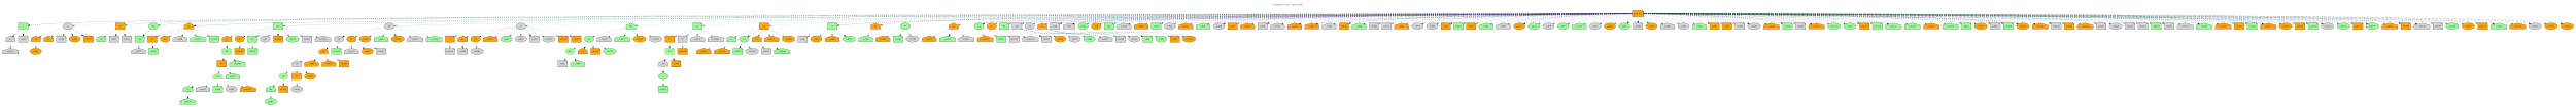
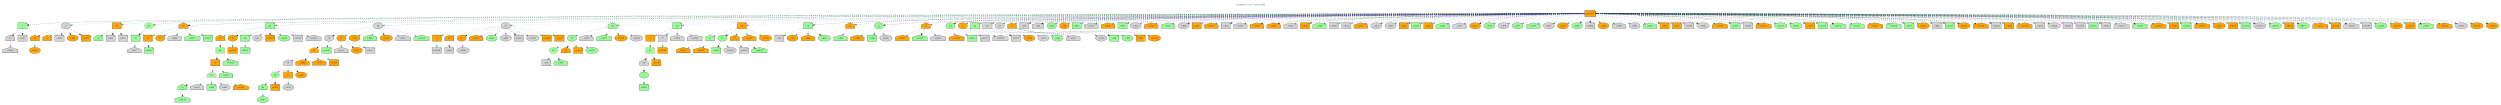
  digraph {
    fontname="Liberation Serif"
    label="Confidence score: -296.122785"
    labelloc=t
    node [fillcolor=orange fontname="Liberation Serif" shape=note style=filled]
    edge [color=black fontname="Liberation Serif" style=dotted]
    n1 [fillcolor=palegreen label=7]
    n2 [fillcolor=lightgrey label=23 shape=house]
    cell4 [fillcolor=lightgrey]
    cell198 [fillcolor=lightgrey shape=house]
    n5 [fillcolor=lightgrey label=4 shape=ellipse]
    n6 [label=38 shape=house]
    n7 [label=5 shape=house]
    cell63 [fillcolor=lightgrey]
    cell99 [shape=ellipse]
    cell174
    cell96 [shape=ellipse]
    n12 [label=50]
    n13 [fillcolor=palegreen label=36 shape=house]
    cell42 [fillcolor=lightgrey]
    cell132 [fillcolor=lightgrey]
-   n16 [fillcolor=palegreen label=41 shape=ellipse]
+   n16 [fillcolor=palegreen label=41 shape=ellipse color=indianred1]
    n17 [fillcolor=palegreen label=34]
    cell17 [fillcolor=lightgrey shape=house]
    n19 [label=25 shape=house]
    n20 [label=31]
    n21 [label=33 shape=ellipse]
    cell66 [fillcolor=lightgrey shape=house]
    cell117 [fillcolor=palegreen shape=house]
    cell118 [fillcolor=palegreen]
    cell16 [fillcolor=palegreen]
    n26 [color=indianred1 fillcolor=palegreen label=13 shape=house]
    n27 [fillcolor=palegreen label=15 shape=house]
    cell15 [fillcolor=lightgrey shape=house]
    cell52 [fillcolor=palegreen]
    cell68 [fillcolor=lightgrey shape=ellipse]
    cell161 [shape=house]
    cell120 [fillcolor=palegreen shape=house]
    n33 [label=16]
    cell37 [fillcolor=palegreen shape=house]
    n35 [color=indianred1 fillcolor=palegreen label=44]
    cell192 [fillcolor=palegreen shape=house]
    n37 [label=13 shape=house]
    n38 [fillcolor=palegreen label=44]
    n39 [label=30 shape=ellipse]
    n40 [fillcolor=palegreen label=28]
    cell2 [fillcolor=lightgrey shape=ellipse]
    cell109
    cell131 [fillcolor=palegreen shape=ellipse]
    cell133 [fillcolor=lightgrey]
    cell165 [fillcolor=lightgrey shape=house]
    cell169
    cell147 [fillcolor=palegreen]
    n48 [color=indianred1 fillcolor=palegreen label=18 shape=ellipse]
    n49 [fillcolor=palegreen label=46 shape=house]
    cell69
    cell61 [fillcolor=palegreen shape=ellipse]
    n52 [fillcolor=lightgrey label=39 shape=house]
    n53 [label=47]
    cell85 [shape=ellipse]
    cell31 [fillcolor=lightgrey shape=ellipse]
    n56 [color=indianred1 label=40 shape=house]
    cell49 [shape=house]
    cell73 [shape=house]
    cell104
    n60 [fillcolor=lightgrey label=18 shape=ellipse]
    cell195 [fillcolor=palegreen]
    n62 [fillcolor=lightgrey label=40 shape=ellipse]
    n63 [label=35 shape=ellipse]
    cell12 [shape=ellipse]
    cell81 [fillcolor=palegreen shape=house]
    cell106 [shape=ellipse]
    cell112 [fillcolor=lightgrey shape=house]
    cell154 [fillcolor=palegreen shape=house]
    cell11 [fillcolor=lightgrey shape=house]
    cell33 [shape=ellipse]
    cell122 [fillcolor=lightgrey]
    n72 [fillcolor=lightgrey label=17 shape=ellipse]
    n73 [label=9]
    n74 [label=45 shape=house]
    n75 [label=29 shape=ellipse]
    cell19 [shape=house]
    cell32 [fillcolor=palegreen shape=ellipse]
    cell46 [fillcolor=lightgrey shape=ellipse]
    cell53 [fillcolor=lightgrey]
    cell151 [fillcolor=lightgrey shape=ellipse]
    cell162
    cell190
    cell114 [fillcolor=lightgrey]
    cell60 [fillcolor=lightgrey]
    cell181 [fillcolor=lightgrey shape=ellipse]
    n86 [fillcolor=palegreen label=10 shape=ellipse]
    n87 [color=indianred1 fillcolor=palegreen label=49 shape=ellipse]
    n88 [label=26 shape=house]
    cell26
    cell179 [fillcolor=palegreen shape=ellipse]
    cell1 [fillcolor=lightgrey]
    cell80 [fillcolor=palegreen shape=house]
    n93 [fillcolor=palegreen label=49 shape=house]
    cell55 [fillcolor=lightgrey shape=house]
    cell137 [fillcolor=palegreen shape=house]
    cell146 [shape=ellipse]
    cell196 [fillcolor=lightgrey shape=ellipse]
    n98 [fillcolor=lightgrey label=20 shape=house]
    n99 [fillcolor=palegreen label=1 shape=ellipse]
    cell103 [fillcolor=palegreen]
    n101 [color=indianred1 fillcolor=palegreen label=21]
    cell56
    n103 [label=2]
    n104 [fillcolor=palegreen label=21]
    n105 [fillcolor=lightgrey label=37]
    cell94 [fillcolor=lightgrey shape=house]
    cell183 [fillcolor=lightgrey shape=house]
    cell149
    n109 [label=14]
    n110 [fillcolor=palegreen label=8 shape=house]
    n111 [fillcolor=palegreen label=43 shape=ellipse]
    n112 [label=27 shape=house]
    cell23 [shape=house]
    cell186 [shape=ellipse]
    cell35 [shape=house]
    cell142 [shape=house]
    cell45 [fillcolor=palegreen]
    cell102 [fillcolor=lightgrey shape=ellipse]
    cell74 [fillcolor=lightgrey]
    cell124 [fillcolor=palegreen shape=house]
    n121 [label=germline]
    n122 [fillcolor=palegreen label=12]
    n123 [label=22 shape=house]
    n124 [fillcolor=palegreen label=11 shape=ellipse]
    n125 [label=32 shape=house]
    n126 [fillcolor=palegreen label=24 shape=ellipse]
    n127 [label=3 shape=ellipse]
    n128 [fillcolor=palegreen label=42]
    n129 [fillcolor=lightgrey label=48]
    n130 [fillcolor=lightgrey label=19 shape=ellipse]
    n131 [label=6 shape=house]
    cell3 [fillcolor=lightgrey]
    cell7 [fillcolor=lightgrey shape=house]
    cell8 [fillcolor=palegreen shape=ellipse]
    cell9 [shape=ellipse]
    cell10 [fillcolor=palegreen]
    cell14 [fillcolor=lightgrey shape=house]
    cell18 [shape=house]
    cell21 [fillcolor=palegreen]
    cell22 [fillcolor=lightgrey shape=ellipse]
    cell24 [shape=house]
    cell27 [fillcolor=palegreen shape=house]
    cell28 [fillcolor=lightgrey shape=ellipse]
    cell29
    cell30 [shape=house]
    cell34 [fillcolor=lightgrey]
    cell36 [fillcolor=lightgrey shape=house]
    cell38 [shape=house]
    cell40 [shape=house]
    cell41 [fillcolor=lightgrey shape=house]
    cell47
    cell48 [fillcolor=palegreen shape=house]
    cell50 [fillcolor=lightgrey]
    cell51 [fillcolor=lightgrey]
    cell54 [shape=house]
    cell57 [fillcolor=lightgrey shape=ellipse]
    cell59 [fillcolor=lightgrey shape=ellipse]
    cell62
    cell64 [fillcolor=palegreen]
    cell65
    cell67 [fillcolor=palegreen shape=house]
    cell70 [fillcolor=lightgrey shape=house]
    cell71 [shape=ellipse]
    cell72 [fillcolor=palegreen shape=ellipse]
    cell76 [fillcolor=lightgrey shape=ellipse]
    cell77 [fillcolor=palegreen shape=ellipse]
    cell78 [fillcolor=palegreen shape=house]
    cell79 [fillcolor=lightgrey shape=ellipse]
    cell82 [shape=ellipse]
    cell83 [fillcolor=palegreen shape=ellipse]
    cell84 [fillcolor=lightgrey]
    cell87 [shape=ellipse]
    cell88 [fillcolor=lightgrey shape=house]
    cell91 [fillcolor=lightgrey shape=ellipse]
    cell92 [fillcolor=palegreen shape=house]
    cell93
    cell95
    cell98 [fillcolor=lightgrey]
    cell101 [fillcolor=lightgrey shape=ellipse]
    cell105 [shape=house]
    cell107 [fillcolor=palegreen]
    cell108 [fillcolor=lightgrey]
    cell111 [shape=house]
    cell113 [fillcolor=palegreen shape=ellipse]
    cell115 [fillcolor=palegreen shape=ellipse]
    cell116
    cell119 [fillcolor=palegreen]
    cell121 [fillcolor=palegreen shape=house]
    cell125 [fillcolor=palegreen shape=house]
    cell126 [shape=house]
    cell128 [fillcolor=palegreen shape=house]
    cell129 [fillcolor=palegreen]
    cell130 [shape=ellipse]
    n194 [fillcolor=lightgrey label=cell834]
    cell135 [fillcolor=palegreen]
    cell138 [shape=ellipse]
    cell139 [shape=house]
    cell140 [fillcolor=lightgrey]
    cell141
    cell144 [shape=house]
    cell145 [fillcolor=lightgrey]
    cell148 [fillcolor=lightgrey shape=ellipse]
    cell152 [fillcolor=lightgrey]
    cell153 [fillcolor=lightgrey]
    cell155 [fillcolor=palegreen]
    cell156 [fillcolor=lightgrey]
    cell157 [fillcolor=lightgrey shape=house]
    cell158 [fillcolor=palegreen shape=house]
    cell159 [shape=house]
    cell160
    cell164 [fillcolor=palegreen]
    cell166 [shape=house]
    cell167 [shape=ellipse]
    cell168
    cell172 [fillcolor=palegreen]
    cell173 [fillcolor=lightgrey shape=ellipse]
    cell175 [fillcolor=palegreen shape=ellipse]
    cell176
    cell177 [fillcolor=palegreen shape=ellipse]
    cell178 [shape=house]
    cell180
    cell182 [fillcolor=lightgrey shape=house]
    cell185 [fillcolor=lightgrey]
    cell188 [fillcolor=palegreen shape=ellipse]
    cell189 [shape=ellipse]
    cell191
    cell193 [fillcolor=palegreen shape=house]
    cell194 [shape=house]
    cell197 [fillcolor=lightgrey shape=ellipse]
    cell199 [shape=ellipse]
    cell200 [shape=ellipse]
    cell5 [fillcolor=lightgrey]
    cell13 [shape=ellipse]
    cell86 [shape=house]
    cell184 [fillcolor=palegreen shape=ellipse]
    cell20 [fillcolor=palegreen shape=house]
    cell89 [shape=house]
    cell100 [fillcolor=palegreen]
    cell143 [fillcolor=lightgrey shape=ellipse]
    cell25 [shape=house]
    cell127 [fillcolor=palegreen shape=house]
    cell187 [fillcolor=lightgrey shape=house]
    cell123 [shape=house]
    cell163 [fillcolor=palegreen]
    cell171 [fillcolor=lightgrey]
    cell110 [fillcolor=lightgrey shape=house]
    cell170 [fillcolor=lightgrey]
    cell58 [shape=ellipse]
    cell75 [fillcolor=lightgrey shape=ellipse]
    cell44 [fillcolor=palegreen shape=ellipse]
    cell97 [fillcolor=lightgrey shape=house]
-   cell150 [fillcolor=lightgrey]
    cell43 [fillcolor=lightgrey shape=ellipse]
    cell6 [fillcolor=palegreen]
    cell39 [fillcolor=palegreen shape=ellipse]
    cell90
    cell136 [shape=ellipse]
    n1 -> n2 [style=dashed]
    n1 -> cell4 [style=dashed]
    n2 -> cell198 [color=purple style=dashed]
    n5 -> n6
    n5 -> n7 [color=darkgreen]
    n5 -> cell63 [color=darkgreen]
    n5 -> cell99 [style=dashed]
    n5 -> cell174 [style=dashed]
    n6 -> cell96 [color=teal]
    n12 -> n13 [color=darkgreen style=dashed]
    n12 -> cell42
    n12 -> cell132
    n16 -> n17 [style=dashed]
    n17 -> cell17 [color=teal style=dashed]
    n19 -> n20 [color=teal style=dashed]
    n19 -> n21 [color=purple style=dashed]
    n19 -> cell66 [color=darkgreen]
    n19 -> cell117 [color=darkgreen style=dashed]
    n19 -> cell118 [color=darkgreen]
    n20 -> cell16
    n26 -> n27
    n26 -> cell15 [color=teal]
    n26 -> cell52 [color=purple style=dashed]
    n26 -> cell68 [color=purple style=dashed]
    n26 -> cell161 [color=darkgreen style=dashed]
    n27 -> cell120
    n33 -> n26 [color=purple style=dashed]
    n33 -> cell37 [color=teal style=dashed]
    n35 -> n33
    n35 -> cell192
    n37 -> n35
    n38 -> n37 [color=teal style=dashed]
    n38 -> n39
    n38 -> n40 [color=teal style=dashed]
    n38 -> cell2 [color=purple style=dashed]
    n38 -> cell109
    n38 -> cell131 [color=purple style=dashed]
    n38 -> cell133 [color=purple style=dashed]
    n38 -> cell165 [color=teal style=dashed]
    n39 -> cell169 [color=darkgreen]
    n40 -> cell147 [color=teal style=dashed]
    n48 -> n49 [color=darkgreen style=dashed]
    n48 -> cell69 [style=dashed]
    n49 -> cell61 [color=teal]
    n52 -> n48 [color=purple]
    n52 -> n53 [color=teal style=dashed]
    n52 -> cell85
    n53 -> cell31 [color=teal]
    n56 -> n52 [color=purple]
    n56 -> cell49 [style=dashed]
    n56 -> cell73 [color=purple]
    n56 -> cell104 [color=teal]
    n60 -> n56
    n60 -> cell195 [color=darkgreen]
    n62 -> n60
    n62 -> n63 [color=teal]
    n62 -> cell12 [color=teal style=dashed]
    n62 -> cell81 [color=teal]
    n62 -> cell106
    n62 -> cell112 [color=teal]
    n62 -> cell154 [color=purple style=dashed]
    n63 -> cell11 [color=teal]
    n63 -> cell33 [style=dashed]
    n63 -> cell122 [color=darkgreen style=dashed]
    n72 -> n73 [color=teal]
    n72 -> n74 [color=darkgreen]
    n72 -> n75
    n72 -> cell19 [color=purple style=dashed]
    n72 -> cell32 [color=darkgreen style=dashed]
    n72 -> cell46 [color=purple style=dashed]
    n72 -> cell53 [style=dashed]
    n72 -> cell151 [color=darkgreen style=dashed]
    n72 -> cell162 [color=teal]
    n72 -> cell190 [color=darkgreen]
    n73 -> cell114 [color=teal style=dashed]
    n74 -> cell60
    n75 -> cell181 [color=purple]
    n86 -> n87 [color=teal]
    n86 -> n88 [style=dashed]
    n86 -> cell26 [color=darkgreen style=dashed]
    n86 -> cell179 [color=purple]
    n87 -> cell1 [color=teal]
    n87 -> cell80
    n93 -> n86 [color=teal style=dashed]
    n93 -> cell55 [color=darkgreen]
    n93 -> cell137 [color=darkgreen]
    n93 -> cell146 [color=darkgreen style=dashed]
    n93 -> cell196 [color=purple]
    n98 -> n99 [style=dashed]
    n99 -> cell103 [color=darkgreen style=dashed]
    n101 -> n98
    n101 -> cell56 [style=dashed]
    n103 -> n101 [color=darkgreen style=dashed]
    n104 -> n103 [color=purple style=dashed]
    n104 -> n105 [color=teal style=dashed]
    n104 -> cell94 [color=purple style=dashed]
    n104 -> cell183 [color=purple]
    n105 -> cell149 [color=teal style=dashed]
    n109 -> n110 [color=purple style=dashed]
    n109 -> n111 [style=dashed]
    n109 -> n112 [color=darkgreen style=dashed]
    n109 -> cell23 [color=teal]
    n109 -> cell186 [color=teal style=dashed]
    n110 -> cell35 [color=purple]
    n110 -> cell142 [color=darkgreen]
    n111 -> cell45 [style=dashed]
    n111 -> cell102 [color=teal]
    n112 -> cell74 [color=darkgreen style=dashed]
    n112 -> cell124
    n121 -> n1 [style=dashed]
    n121 -> n5 [color=teal]
    n121 -> n12 [color=teal style=dashed]
    n121 -> n16 [color=darkgreen style=dashed]
    n121 -> n19 [style=dashed]
    n121 -> n38 [color=darkgreen style=dashed]
    n121 -> n62 [color=teal style=dashed]
    n121 -> n72 [color=teal]
    n121 -> n93 [color=teal]
    n121 -> n104 [color=purple]
    n121 -> n109 [color=purple]
    n121 -> n122 [style=dashed]
    n121 -> n123 [color=darkgreen style=dashed]
+   n121 -> n124 [style=dashed]
    n121 -> n125 [color=purple]
    n121 -> n126 [style=dashed]
    n121 -> n127 [color=purple]
    n121 -> n128 [color=teal]
    n121 -> n129 [color=darkgreen style=dashed]
    n121 -> n130 [color=teal style=dashed]
    n121 -> n131 [color=purple style=dashed]
    n121 -> cell3 [style=dashed]
    n121 -> cell7 [style=dashed]
    n121 -> cell8 [color=teal style=dashed]
    n121 -> cell9 [color=purple style=dashed]
    n121 -> cell10 [color=teal style=dashed]
    n121 -> cell14 [color=darkgreen]
    n121 -> cell18 [color=purple]
    n121 -> cell21 [color=darkgreen style=dashed]
    n121 -> cell22 [color=purple]
    n121 -> cell24 [color=purple style=dashed]
    n121 -> cell27 [color=purple style=dashed]
    n121 -> cell28
    n121 -> cell29 [color=purple style=dashed]
    n121 -> cell30 [color=teal]
    n121 -> cell34
    n121 -> cell36 [color=darkgreen]
    n121 -> cell38
    n121 -> cell40 [style=dashed]
    n121 -> cell41 [color=teal]
    n121 -> cell47 [style=dashed]
    n121 -> cell48 [color=teal]
    n121 -> cell50 [color=teal]
    n121 -> cell51 [color=purple style=dashed]
    n121 -> cell54 [color=purple]
    n121 -> cell57 [color=darkgreen style=dashed]
    n121 -> cell59 [color=teal]
    n121 -> cell62
    n121 -> cell64 [color=darkgreen]
    n121 -> cell65 [color=teal style=dashed]
    n121 -> cell67 [color=purple style=dashed]
    n121 -> cell70 [color=purple style=dashed]
    n121 -> cell71 [style=dashed]
    n121 -> cell72 [color=teal]
    n121 -> cell76 [color=purple style=dashed]
    n121 -> cell77 [color=purple style=dashed]
    n121 -> cell78 [color=teal]
    n121 -> cell79 [color=darkgreen]
    n121 -> cell82 [color=teal]
    n121 -> cell83
    n121 -> cell84
    n121 -> cell87 [color=darkgreen style=dashed]
    n121 -> cell88 [color=darkgreen]
    n121 -> cell91 [color=teal]
    n121 -> cell92 [color=purple style=dashed]
    n121 -> cell93
    n121 -> cell95 [color=purple]
    n121 -> cell98 [color=purple style=dashed]
    n121 -> cell101 [style=dashed]
    n121 -> cell105 [color=darkgreen]
    n121 -> cell107 [style=dashed]
    n121 -> cell108 [color=purple]
    n121 -> cell111 [style=dashed]
    n121 -> cell113 [color=purple style=dashed]
    n121 -> cell115 [color=darkgreen style=dashed]
    n121 -> cell116
    n121 -> cell119 [color=darkgreen]
    n121 -> cell121 [style=dashed]
    n121 -> cell125 [color=teal]
    n121 -> cell126 [color=purple]
    n121 -> cell128 [color=teal]
    n121 -> cell129 [color=darkgreen style=dashed]
    n121 -> cell130 [color=teal style=dashed]
    n121 -> n194 [color=darkgreen style=dashed]
    n121 -> cell135 [style=dashed]
    n121 -> cell138 [style=dashed]
    n121 -> cell139
    n121 -> cell140
    n121 -> cell141 [color=darkgreen]
    n121 -> cell144 [color=teal]
    n121 -> cell145 [color=darkgreen style=dashed]
    n121 -> cell148 [color=darkgreen]
    n121 -> cell152 [color=purple]
    n121 -> cell153 [color=purple]
    n121 -> cell155 [color=purple]
    n121 -> cell156
    n121 -> cell157 [color=teal]
    n121 -> cell158 [style=dashed]
    n121 -> cell159 [color=darkgreen]
    n121 -> cell160 [color=teal style=dashed]
    n121 -> cell164 [color=darkgreen style=dashed]
    n121 -> cell166 [style=dashed]
    n121 -> cell167 [color=purple]
    n121 -> cell168 [color=teal style=dashed]
    n121 -> cell172 [color=darkgreen]
    n121 -> cell173
    n121 -> cell175 [color=teal style=dashed]
    n121 -> cell176 [color=darkgreen]
    n121 -> cell177
    n121 -> cell178 [color=purple]
    n121 -> cell180 [style=dashed]
    n121 -> cell182
    n121 -> cell185 [color=purple]
    n121 -> cell188 [color=teal style=dashed]
    n121 -> cell189 [color=teal]
    n121 -> cell191 [color=teal style=dashed]
    n121 -> cell193
    n121 -> cell194 [color=darkgreen]
    n121 -> cell197
    n121 -> cell199 [color=darkgreen]
    n121 -> cell200
    n122 -> cell5 [color=darkgreen]
    n122 -> cell13 [color=teal]
    n122 -> cell86 [color=teal style=dashed]
    n122 -> cell184
    n123 -> cell20 [color=purple style=dashed]
    n124 -> cell89 [color=teal style=dashed]
    n124 -> cell100 [color=darkgreen style=dashed]
    n124 -> cell143 [color=teal style=dashed]
    n125 -> cell25 [color=teal style=dashed]
    n125 -> cell127 [style=dashed]
    n125 -> cell187 [color=purple]
    n126 -> cell123 [color=purple style=dashed]
    n126 -> cell163 [color=purple]
    n126 -> cell171 [color=purple style=dashed]
    n127 -> cell110 [color=darkgreen]
    n127 -> cell170
    n128 -> cell58 [color=darkgreen]
    n128 -> cell75 [color=purple]
    n129 -> cell44 [color=teal]
    n129 -> cell97 [color=purple style=dashed]
-   n129 -> cell150 [color=teal style=dashed]
    n130 -> cell43 [color=darkgreen style=dashed]
    n131 -> cell6
    n131 -> cell39 [color=teal style=dashed]
    n131 -> cell90 [color=purple]
    n131 -> cell136 [color=darkgreen style=dashed]
  }
